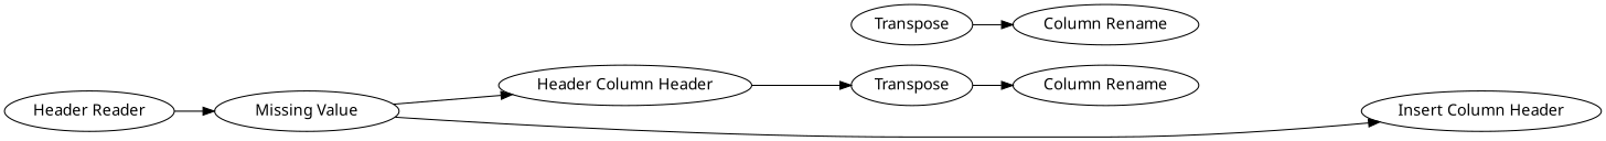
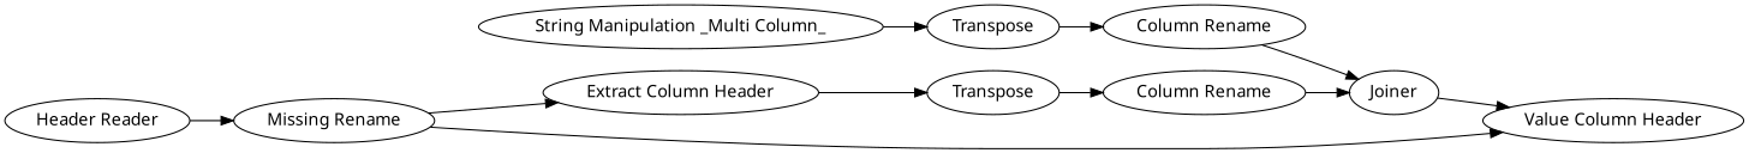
  digraph {
    fontname="Noto Sans"
    rankdir=LR
    node [fontname="Noto Sans"]
    edge [fontname="Noto Sans"]
-   n1 [label="Missing Value"]
-   n2 [label="Header Column Header"]
-   n3 [label="Insert Column Header"]
+   n1 [label="Missing Rename"]
+   n2 [label="Extract Column Header"]
+   n3 [label="Value Column Header"]
    n4 [label=Transpose]
+   n5 [label="String Manipulation _Multi Column_"]
    n6 [label=Transpose]
    n7 [label="Column Rename"]
    n8 [label="Column Rename"]
+   n9 [label=Joiner]
    n10 [label="Header Reader"]
    n1 -> n2
    n1 -> n3
    n2 -> n4
    n4 -> n7
+   n5 -> n6
    n6 -> n8
+   n7 -> n9
+   n8 -> n9
+   n9 -> n3
    n10 -> n1
  }
